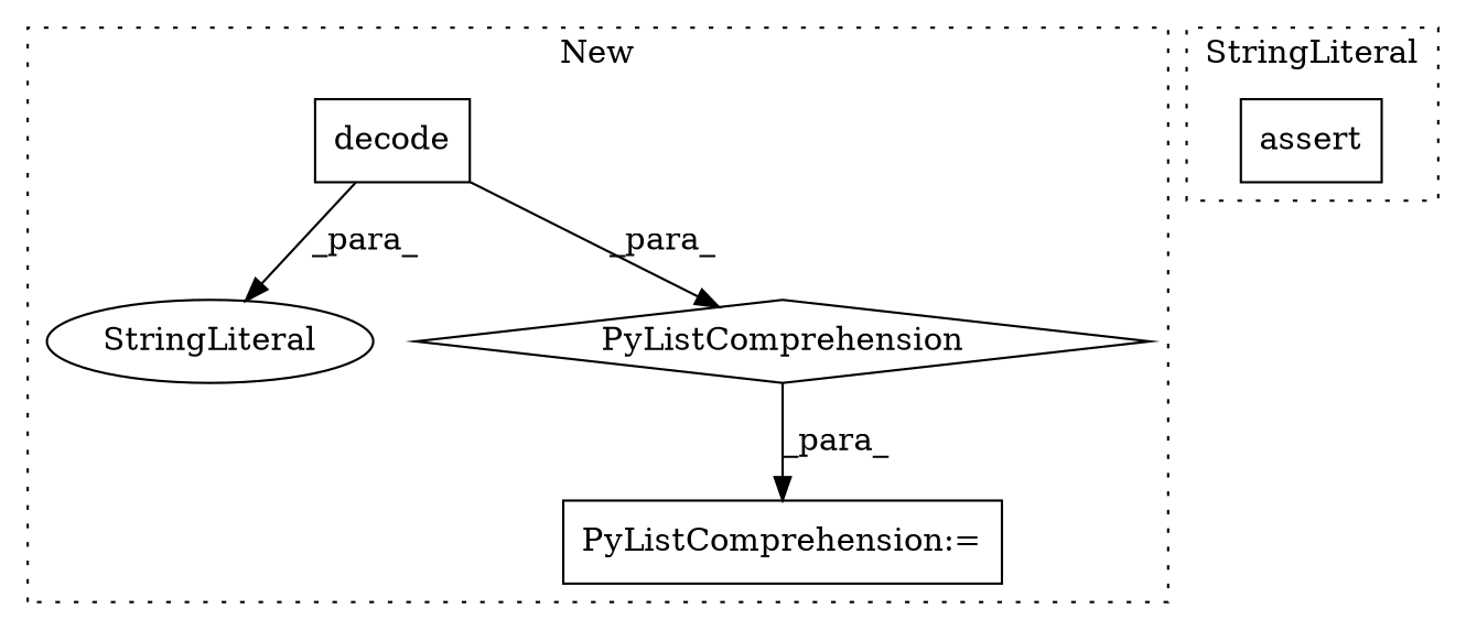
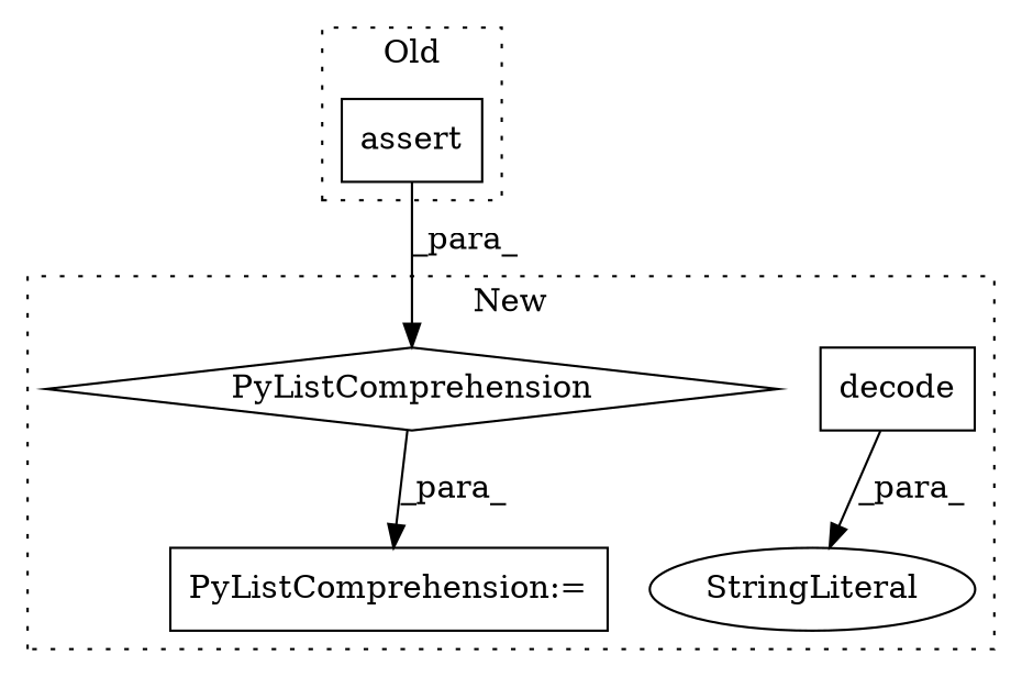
  digraph {
    node [l=7 shape=box]
    n1 [a=32 l="7,1" label=decode s="81416,81430"]
    n2 [a=45 label=StringLiteral s=81423 shape=ellipse]
    n3 [a=7 l=12 label="PyListComprehension:=" s=81330]
    n4 [a=109 l=114 label=PyListComprehension s=81342 shape=diamond]
    n5 [a=6 label=assert s=84856]
    subgraph cluster_1 {
      label=New
      style=dotted
      n1
      n2
      n3
      n4
    }
    subgraph cluster_2 {
-     label=StringLiteral
+     label=Old
      style=dotted
      n5
    }
    n1 -> n2 [label=_para_]
-   n1 -> n4 [label=_para_]
+   n5 -> n4 [label=_para_]
    n4 -> n3 [label=_para_]
  }
